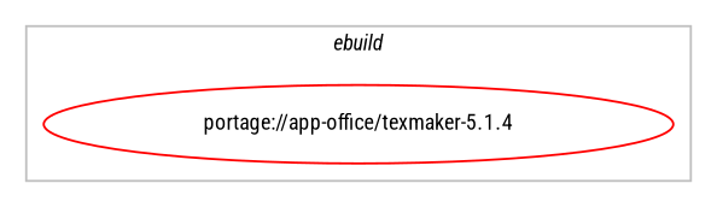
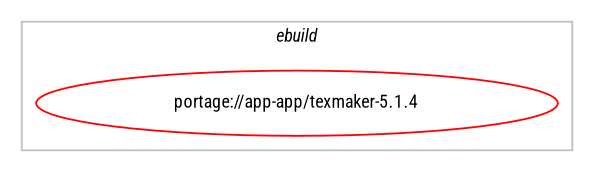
  digraph {
    compound=true
    concentrate=true
    fontname="Roboto Condensed"
    fontsize=10
    newrank=true
    rankdir=LR
    ranksep=1.5
-   n1 [color=red fontname="Roboto Condensed" fontsize=10 label="portage://app-office/texmaker-5.1.4" width=4]
+   n1 [color=red fontname="Roboto Condensed" fontsize=10 label="portage://app-app/texmaker-5.1.4" width=4]
    subgraph cluster_1 {
      color=gray
      label=<<i>ebuild</i>>
      rank=same
      n1
    }
    subgraph cluster_2 {
      color=gray
      label=<<i>dependencies</i>>
      subgraph cluster_3 {
        color=gray
        fillcolor="#eeeeee"
        label=<<i>compile</i>>
        style=filled
      }
      subgraph cluster_4 {
        color=gray
        fillcolor="#eeeeee"
        label=<<i>compile and run</i>>
        style=filled
      }
      subgraph cluster_5 {
        color=gray
        fillcolor="#eeeeee"
        label=<<i>run</i>>
        style=filled
      }
    }
    subgraph cluster_6 {
      color=gray
      label=<<i>candidates</i>>
      rank=same
    }
  }
